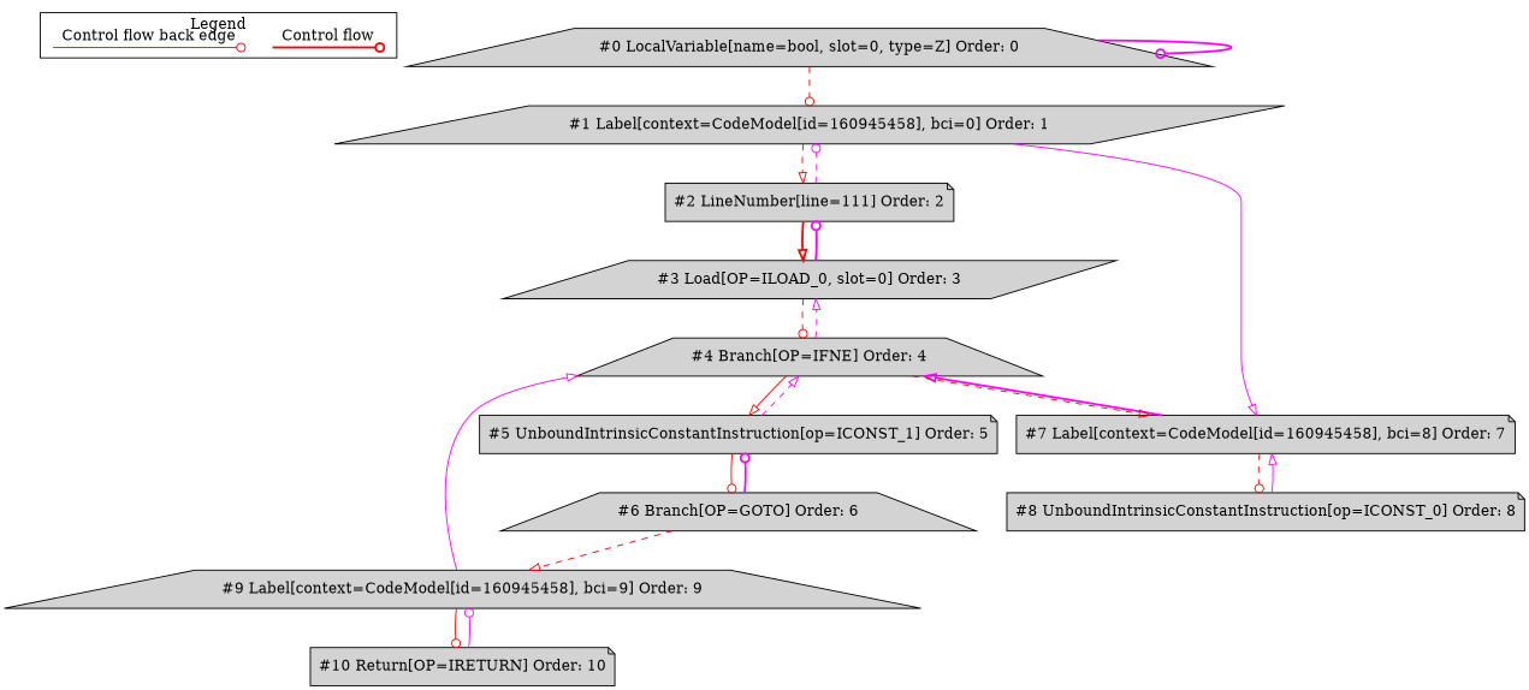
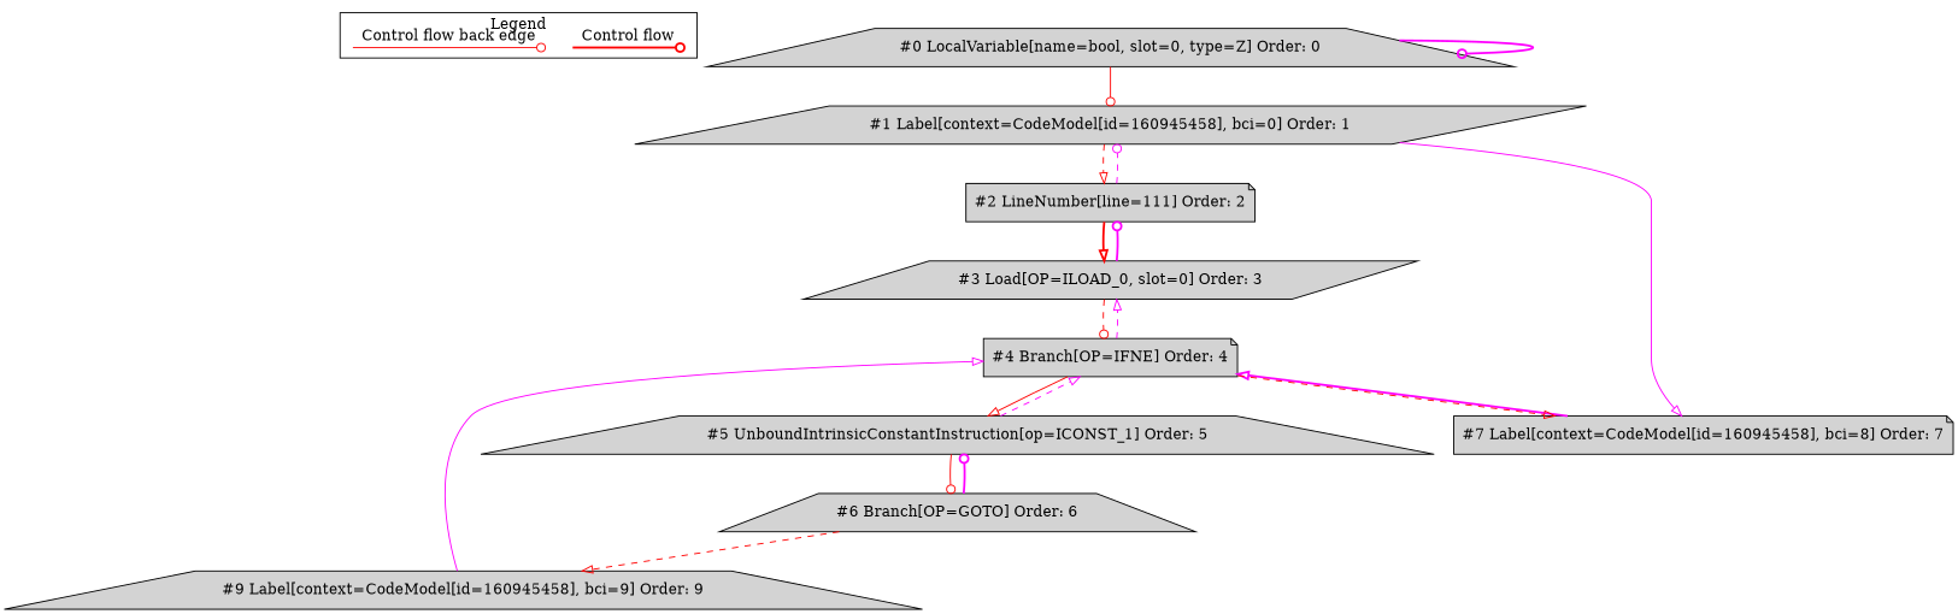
  digraph {
    ordering=in
    node [shape=note style=filled fillcolor=lightgrey]
    edge [arrowhead=odot color=red style=dashed]
    c0 [shape=point style=invis fillcolor=""]
    c1 [shape=point style=invis fillcolor=""]
    c2 [shape=point style=invis fillcolor=""]
    c3 [shape=point style=invis fillcolor=""]
    n5 [label="#0 LocalVariable[name=bool, slot=0, type=Z] Order: 0" shape=trapezium]
    n6 [label="#1 Label[context=CodeModel[id=160945458], bci=0] Order: 1" shape=parallelogram]
    n7 [label="#2 LineNumber[line=111] Order: 2"]
    n8 [label="#7 Label[context=CodeModel[id=160945458], bci=8] Order: 7"]
    n9 [label="#3 Load[OP=ILOAD_0, slot=0] Order: 3" shape=parallelogram]
-   n10 [label="#4 Branch[OP=IFNE] Order: 4" shape=trapezium]
-   n11 [label="#5 UnboundIntrinsicConstantInstruction[op=ICONST_1] Order: 5"]
+   n10 [label="#4 Branch[OP=IFNE] Order: 4"]
+   n11 [label="#5 UnboundIntrinsicConstantInstruction[op=ICONST_1] Order: 5" shape=trapezium]
    n12 [label="#6 Branch[OP=GOTO] Order: 6" shape=trapezium]
-   n13 [label="#8 UnboundIntrinsicConstantInstruction[op=ICONST_0] Order: 8"]
    n14 [label="#9 Label[context=CodeModel[id=160945458], bci=9] Order: 9" shape=trapezium]
-   n15 [label="#10 Return[OP=IRETURN] Order: 10"]
    subgraph cluster_1 {
      label=Legend
      subgraph sub_2 {
        label=Legend
        rank=same
        c0
        c1
        c2
        c3
      }
    }
    c0 -> c1 [label="Control flow" style=bold]
    c2 -> c3 [label="Control flow back edge" style=solid]
    n5 -> n5 [color=fuchsia style=bold]
-   n5 -> n6
+   n5 -> n6 [style=solid]
    n6 -> n7 [arrowhead=onormal]
    n6 -> n8 [arrowhead=onormal color=fuchsia style=solid]
    n7 -> n6 [color=fuchsia]
    n7 -> n9 [arrowhead=onormal style=bold]
    n8 -> n10 [arrowhead=onormal color=fuchsia style=bold]
-   n8 -> n13
    n9 -> n7 [color=fuchsia style=bold]
    n9 -> n10
    n10 -> n8 [arrowhead=onormal]
    n10 -> n9 [arrowhead=onormal color=fuchsia]
    n10 -> n11 [arrowhead=onormal style=solid]
    n11 -> n10 [arrowhead=onormal color=fuchsia]
    n11 -> n12 [style=solid]
    n12 -> n11 [color=fuchsia style=bold]
    n12 -> n14 [arrowhead=onormal]
-   n13 -> n8 [arrowhead=onormal color=fuchsia style=solid]
    n14 -> n10 [arrowhead=onormal color=fuchsia style=solid]
-   n14 -> n15 [style=solid]
-   n15 -> n14 [color=fuchsia style=solid]
  }
